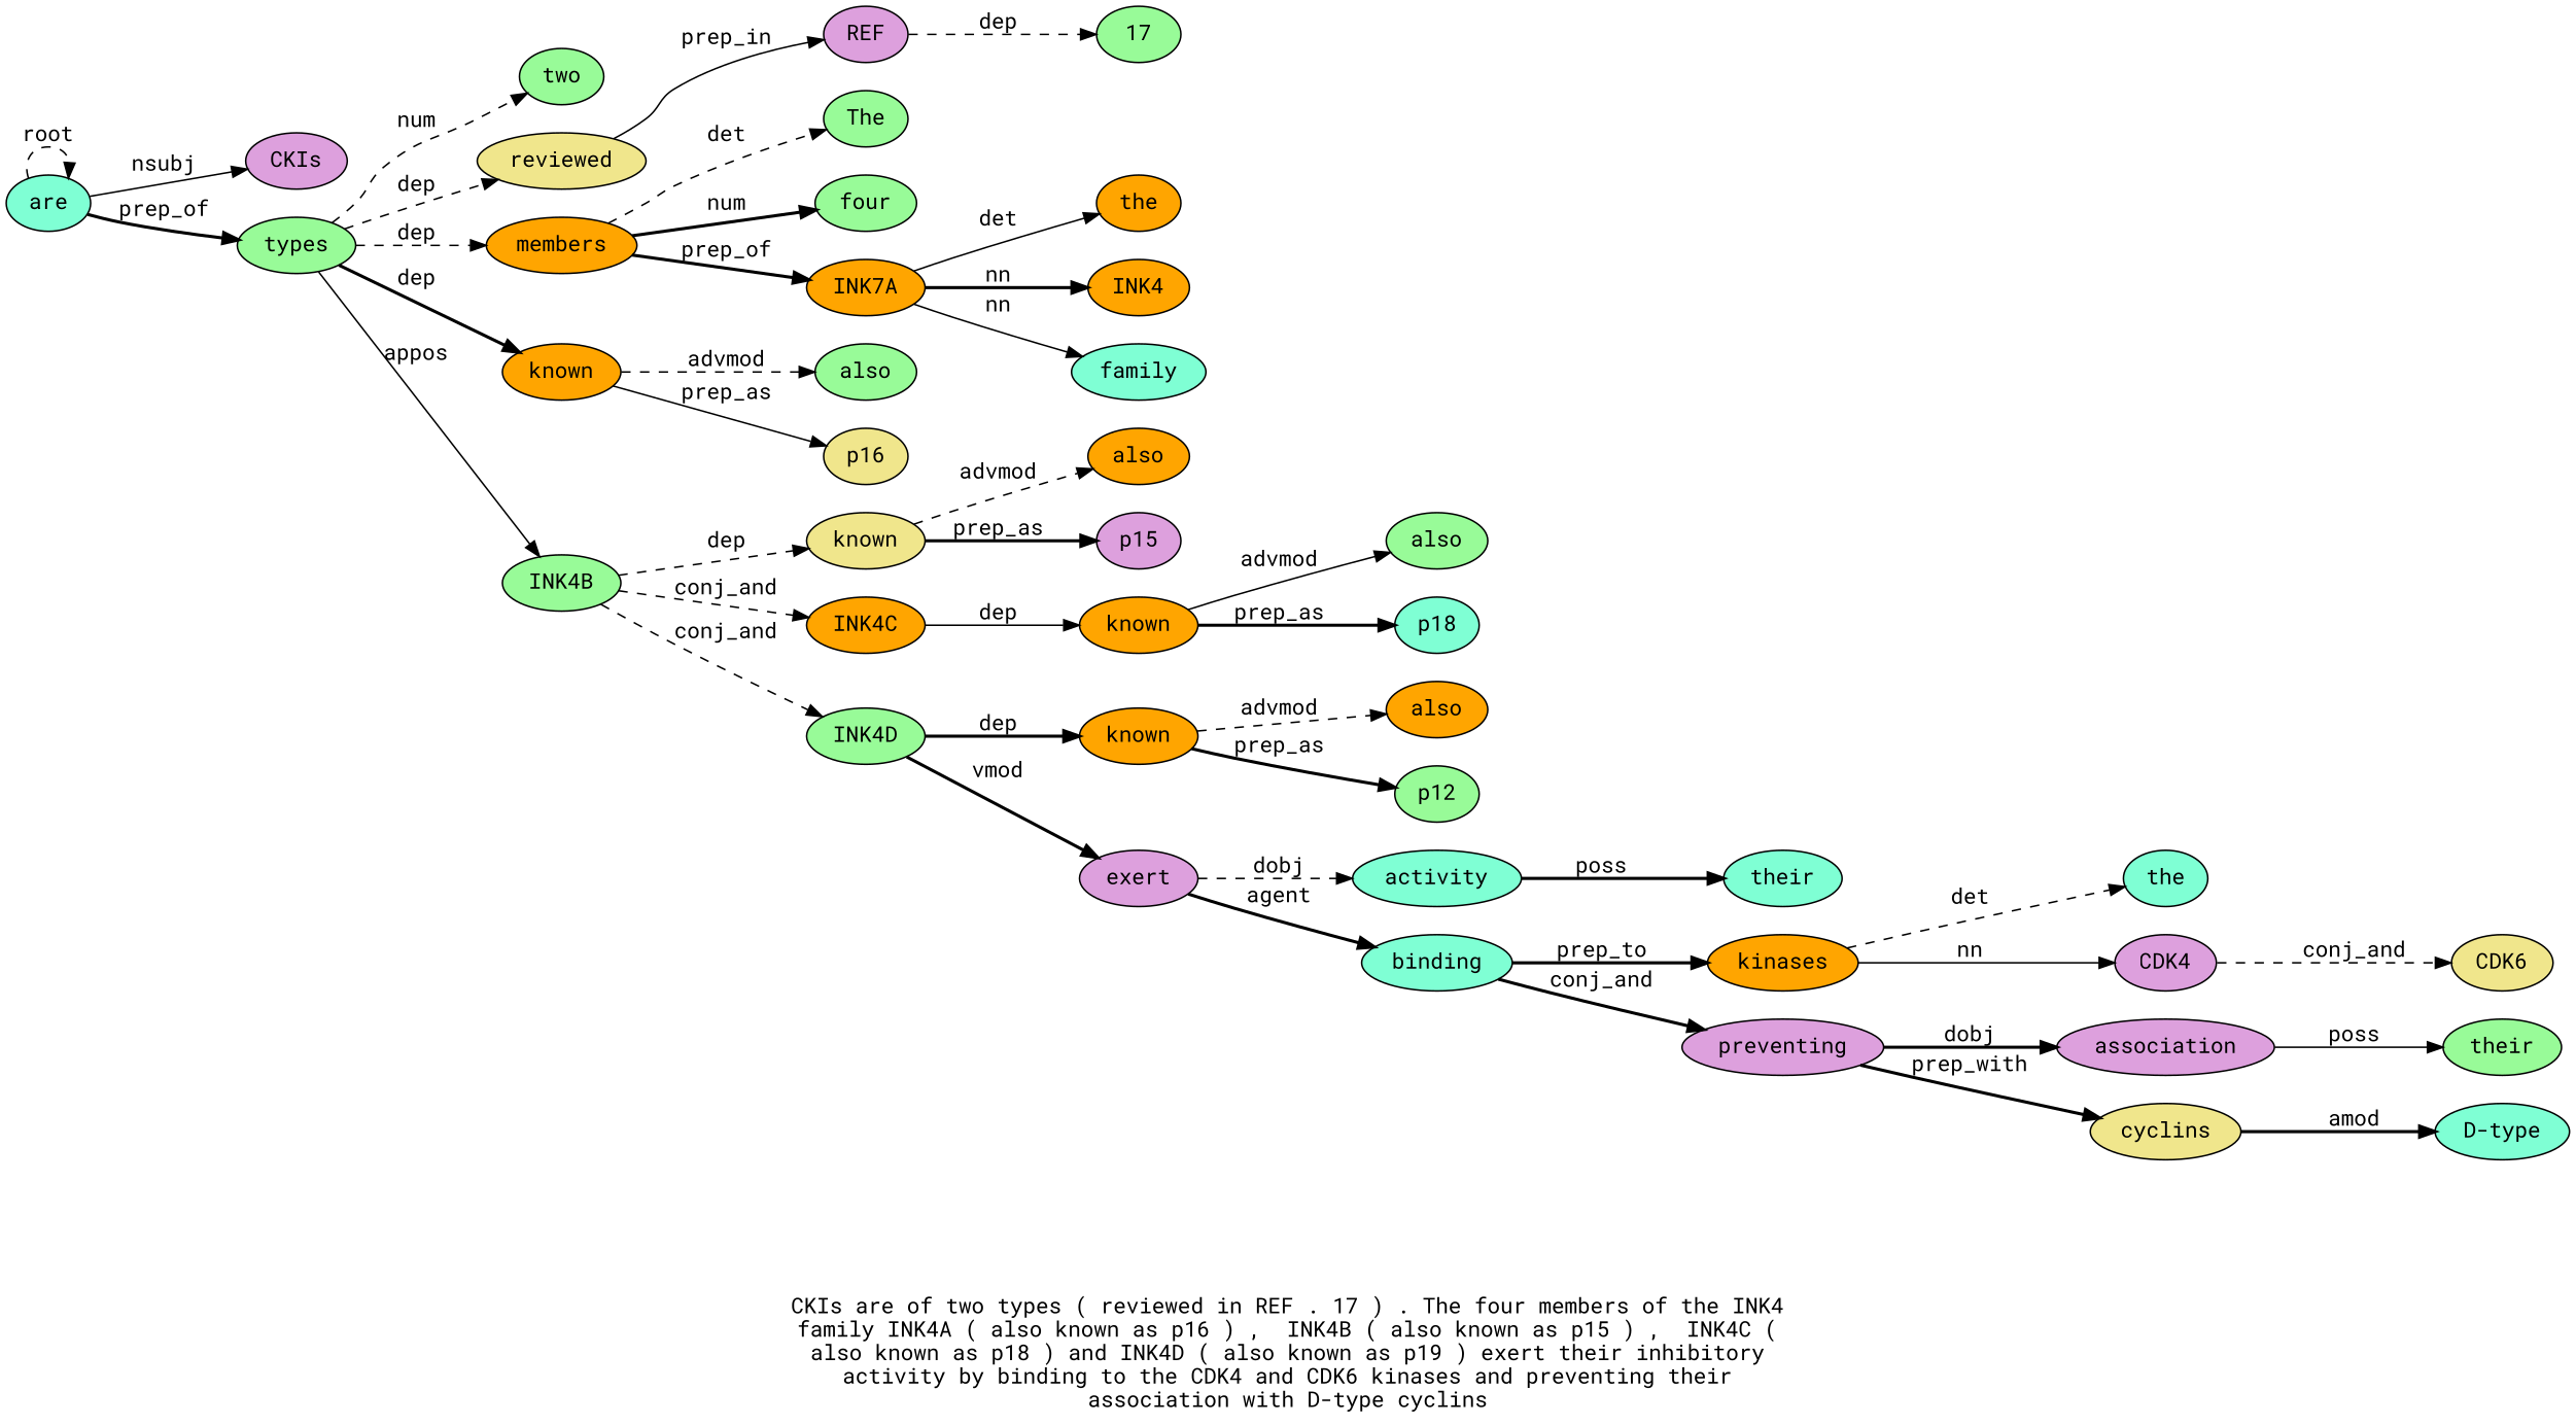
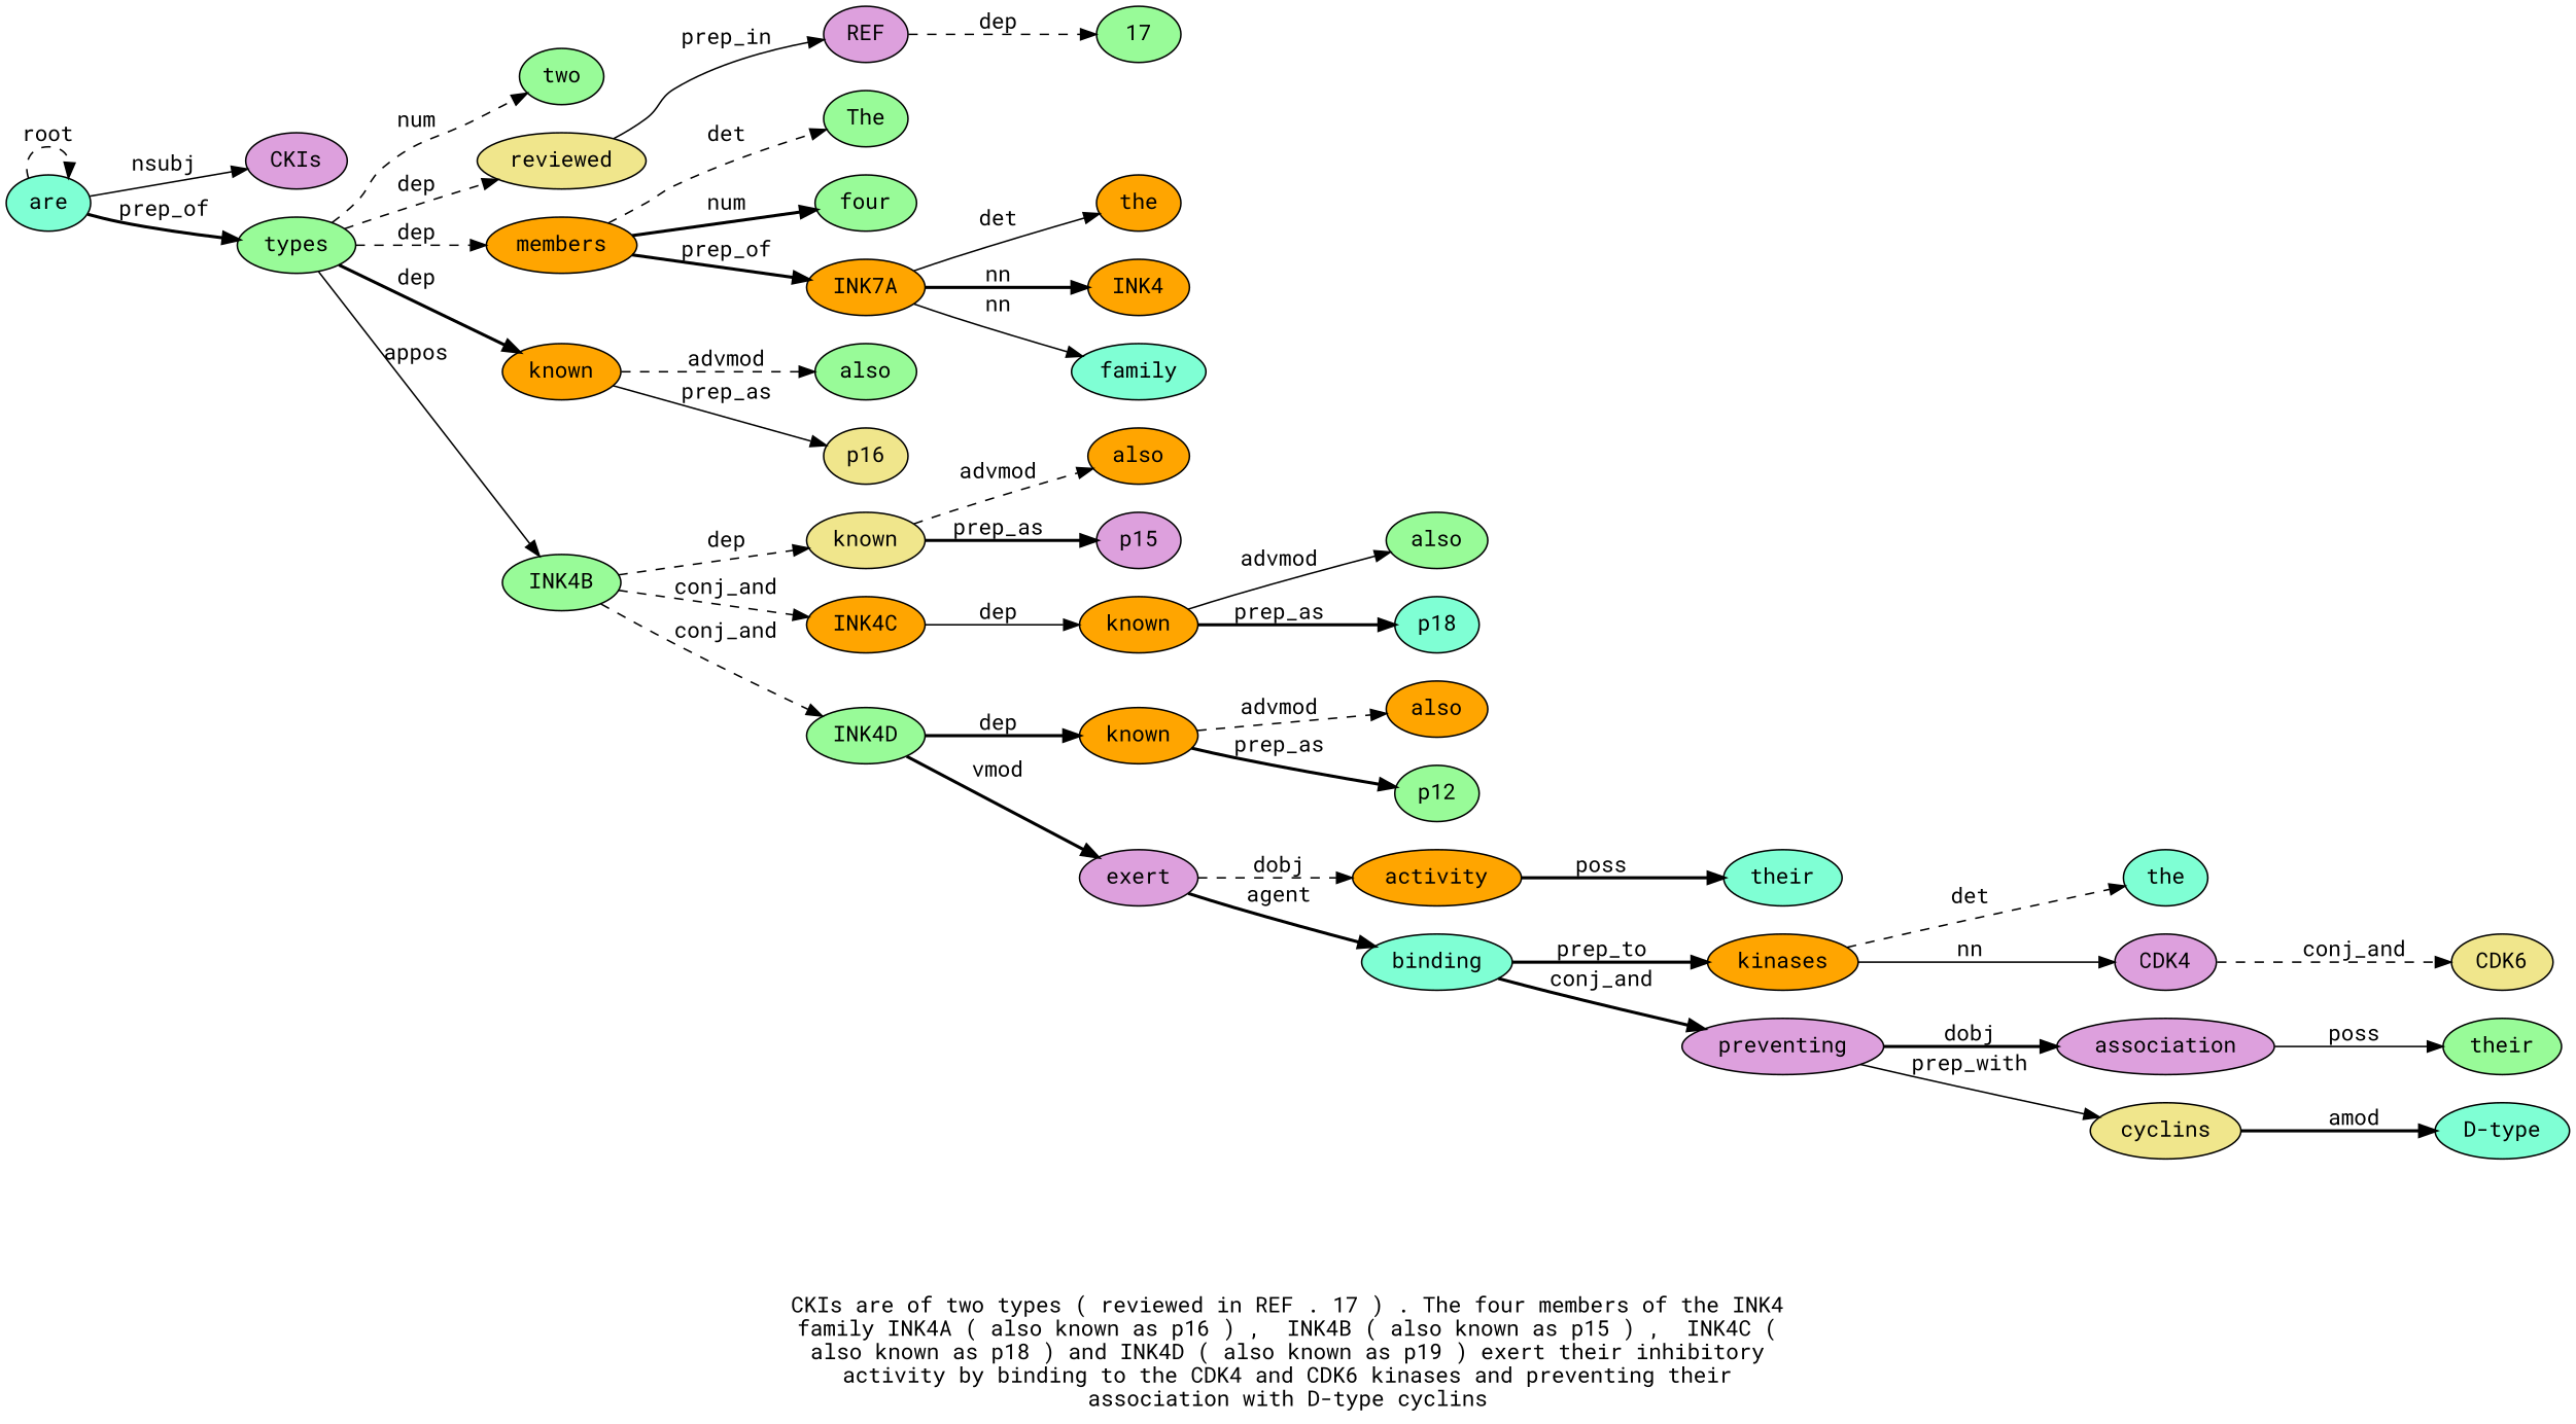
  digraph {
    fontname="Roboto Mono"
    label="CKIs are of two types ( reviewed in REF . 17 ) . The four members of the INK4\nfamily INK4A ( also known as p16 ) ,  INK4B ( also known as p15 ) ,  INK4C (\nalso known as p18 ) and INK4D ( also known as p19 ) exert their inhibitory\nactivity by binding to the CDK4 and CDK6 kinases and preventing their\nassociation with D-type cyclins"
    rankdir=LR
    node [fillcolor=palegreen fontname="Roboto Mono" style=filled]
    edge [fontname="Roboto Mono" style=bold]
    n1 [fillcolor=aquamarine label=are]
    n2 [fillcolor=plum label=CKIs]
    n3 [label=types]
    n4 [label=two]
    n5 [fillcolor=khaki label=reviewed]
    n6 [fillcolor=orange label=members]
    n7 [fillcolor=orange label=known]
    n8 [label=INK4B]
    n9 [fillcolor=plum label=REF]
    n10 [label=The]
    n11 [label=four]
    n12 [fillcolor=orange label=INK7A]
    n13 [label=also]
    n14 [fillcolor=khaki label=p16]
    n15 [fillcolor=khaki label=known]
    n16 [fillcolor=orange label=INK4C]
    n17 [label=INK4D]
    n18 [label=17]
    n19 [fillcolor=orange label=the]
    n20 [fillcolor=orange label=INK4]
    n21 [fillcolor=aquamarine label=family]
    n22 [fillcolor=orange label=also]
    n23 [fillcolor=plum label=p15]
    n24 [fillcolor=orange label=known]
    n25 [fillcolor=orange label=known]
    n26 [fillcolor=plum label=exert]
    n27 [label=also]
    n28 [fillcolor=aquamarine label=p18]
    n29 [fillcolor=orange label=also]
    n30 [label=p12]
-   n31 [fillcolor=aquamarine label=activity]
+   n31 [fillcolor=orange label=activity]
    n32 [fillcolor=aquamarine label=binding]
    n33 [fillcolor=aquamarine label=their]
    n34 [fillcolor=orange label=kinases]
    n35 [fillcolor=plum label=preventing]
    n36 [fillcolor=aquamarine label=the]
    n37 [fillcolor=plum label=CDK4]
    n38 [fillcolor=plum label=association]
    n39 [fillcolor=khaki label=cyclins]
    n40 [fillcolor=khaki label=CDK6]
    n41 [label=their]
    n42 [fillcolor=aquamarine label="D-type"]
    n1 -> n1 [label=root style=dashed]
    n1 -> n2 [label=nsubj style=solid]
    n1 -> n3 [label=prep_of]
    n3 -> n4 [label=num style=dashed]
    n3 -> n5 [label=dep style=dashed]
    n3 -> n6 [label=dep style=dashed]
    n3 -> n7 [label=dep]
    n3 -> n8 [label=appos style=solid]
    n5 -> n9 [label=prep_in style=solid]
    n6 -> n10 [label=det style=dashed]
    n6 -> n11 [label=num]
    n6 -> n12 [label=prep_of]
    n7 -> n13 [label=advmod style=dashed]
    n7 -> n14 [label=prep_as style=solid]
    n8 -> n15 [label=dep style=dashed]
    n8 -> n16 [label=conj_and style=dashed]
    n8 -> n17 [label=conj_and style=dashed]
    n9 -> n18 [label=dep style=dashed]
    n12 -> n19 [label=det style=solid]
    n12 -> n20 [label=nn]
    n12 -> n21 [label=nn style=solid]
    n15 -> n22 [label=advmod style=dashed]
    n15 -> n23 [label=prep_as]
    n16 -> n24 [label=dep style=solid]
    n17 -> n25 [label=dep]
    n17 -> n26 [label=vmod]
    n24 -> n27 [label=advmod style=solid]
    n24 -> n28 [label=prep_as]
    n25 -> n29 [label=advmod style=dashed]
    n25 -> n30 [label=prep_as]
    n26 -> n31 [label=dobj style=dashed]
    n26 -> n32 [label=agent]
    n31 -> n33 [label=poss]
    n32 -> n34 [label=prep_to]
    n32 -> n35 [label=conj_and]
    n34 -> n36 [label=det style=dashed]
    n34 -> n37 [label=nn style=solid]
    n35 -> n38 [label=dobj]
-   n35 -> n39 [label=prep_with]
+   n35 -> n39 [label=prep_with style=solid]
    n37 -> n40 [label=conj_and style=dashed]
    n38 -> n41 [label=poss style=solid]
    n39 -> n42 [label=amod]
  }
